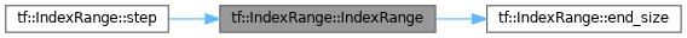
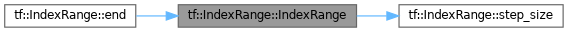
  digraph {
    rankdir=LR
    node [color=grey40 fillcolor=white fontname=Helvetica fontsize=10 shape=box style=filled]
    edge [color=steelblue1 fontname=Helvetica fontsize=10 labelfontname=Helvetica labelfontsize=10 style=solid]
    n1 [color=gray40 fillcolor=grey60 fontcolor=black height=0.2 label="tf::IndexRange::IndexRange" width=0.4]
-   n2 [height=0.2 label="tf::IndexRange::end_size" width=0.4]
-   n3 [height=0.2 label="tf::IndexRange::step" width=0.4]
+   n2 [height=0.2 label="tf::IndexRange::step_size" width=0.4]
+   n3 [height=0.2 label="tf::IndexRange::end" width=0.4]
    n1 -> n2
    n3 -> n1
  }
